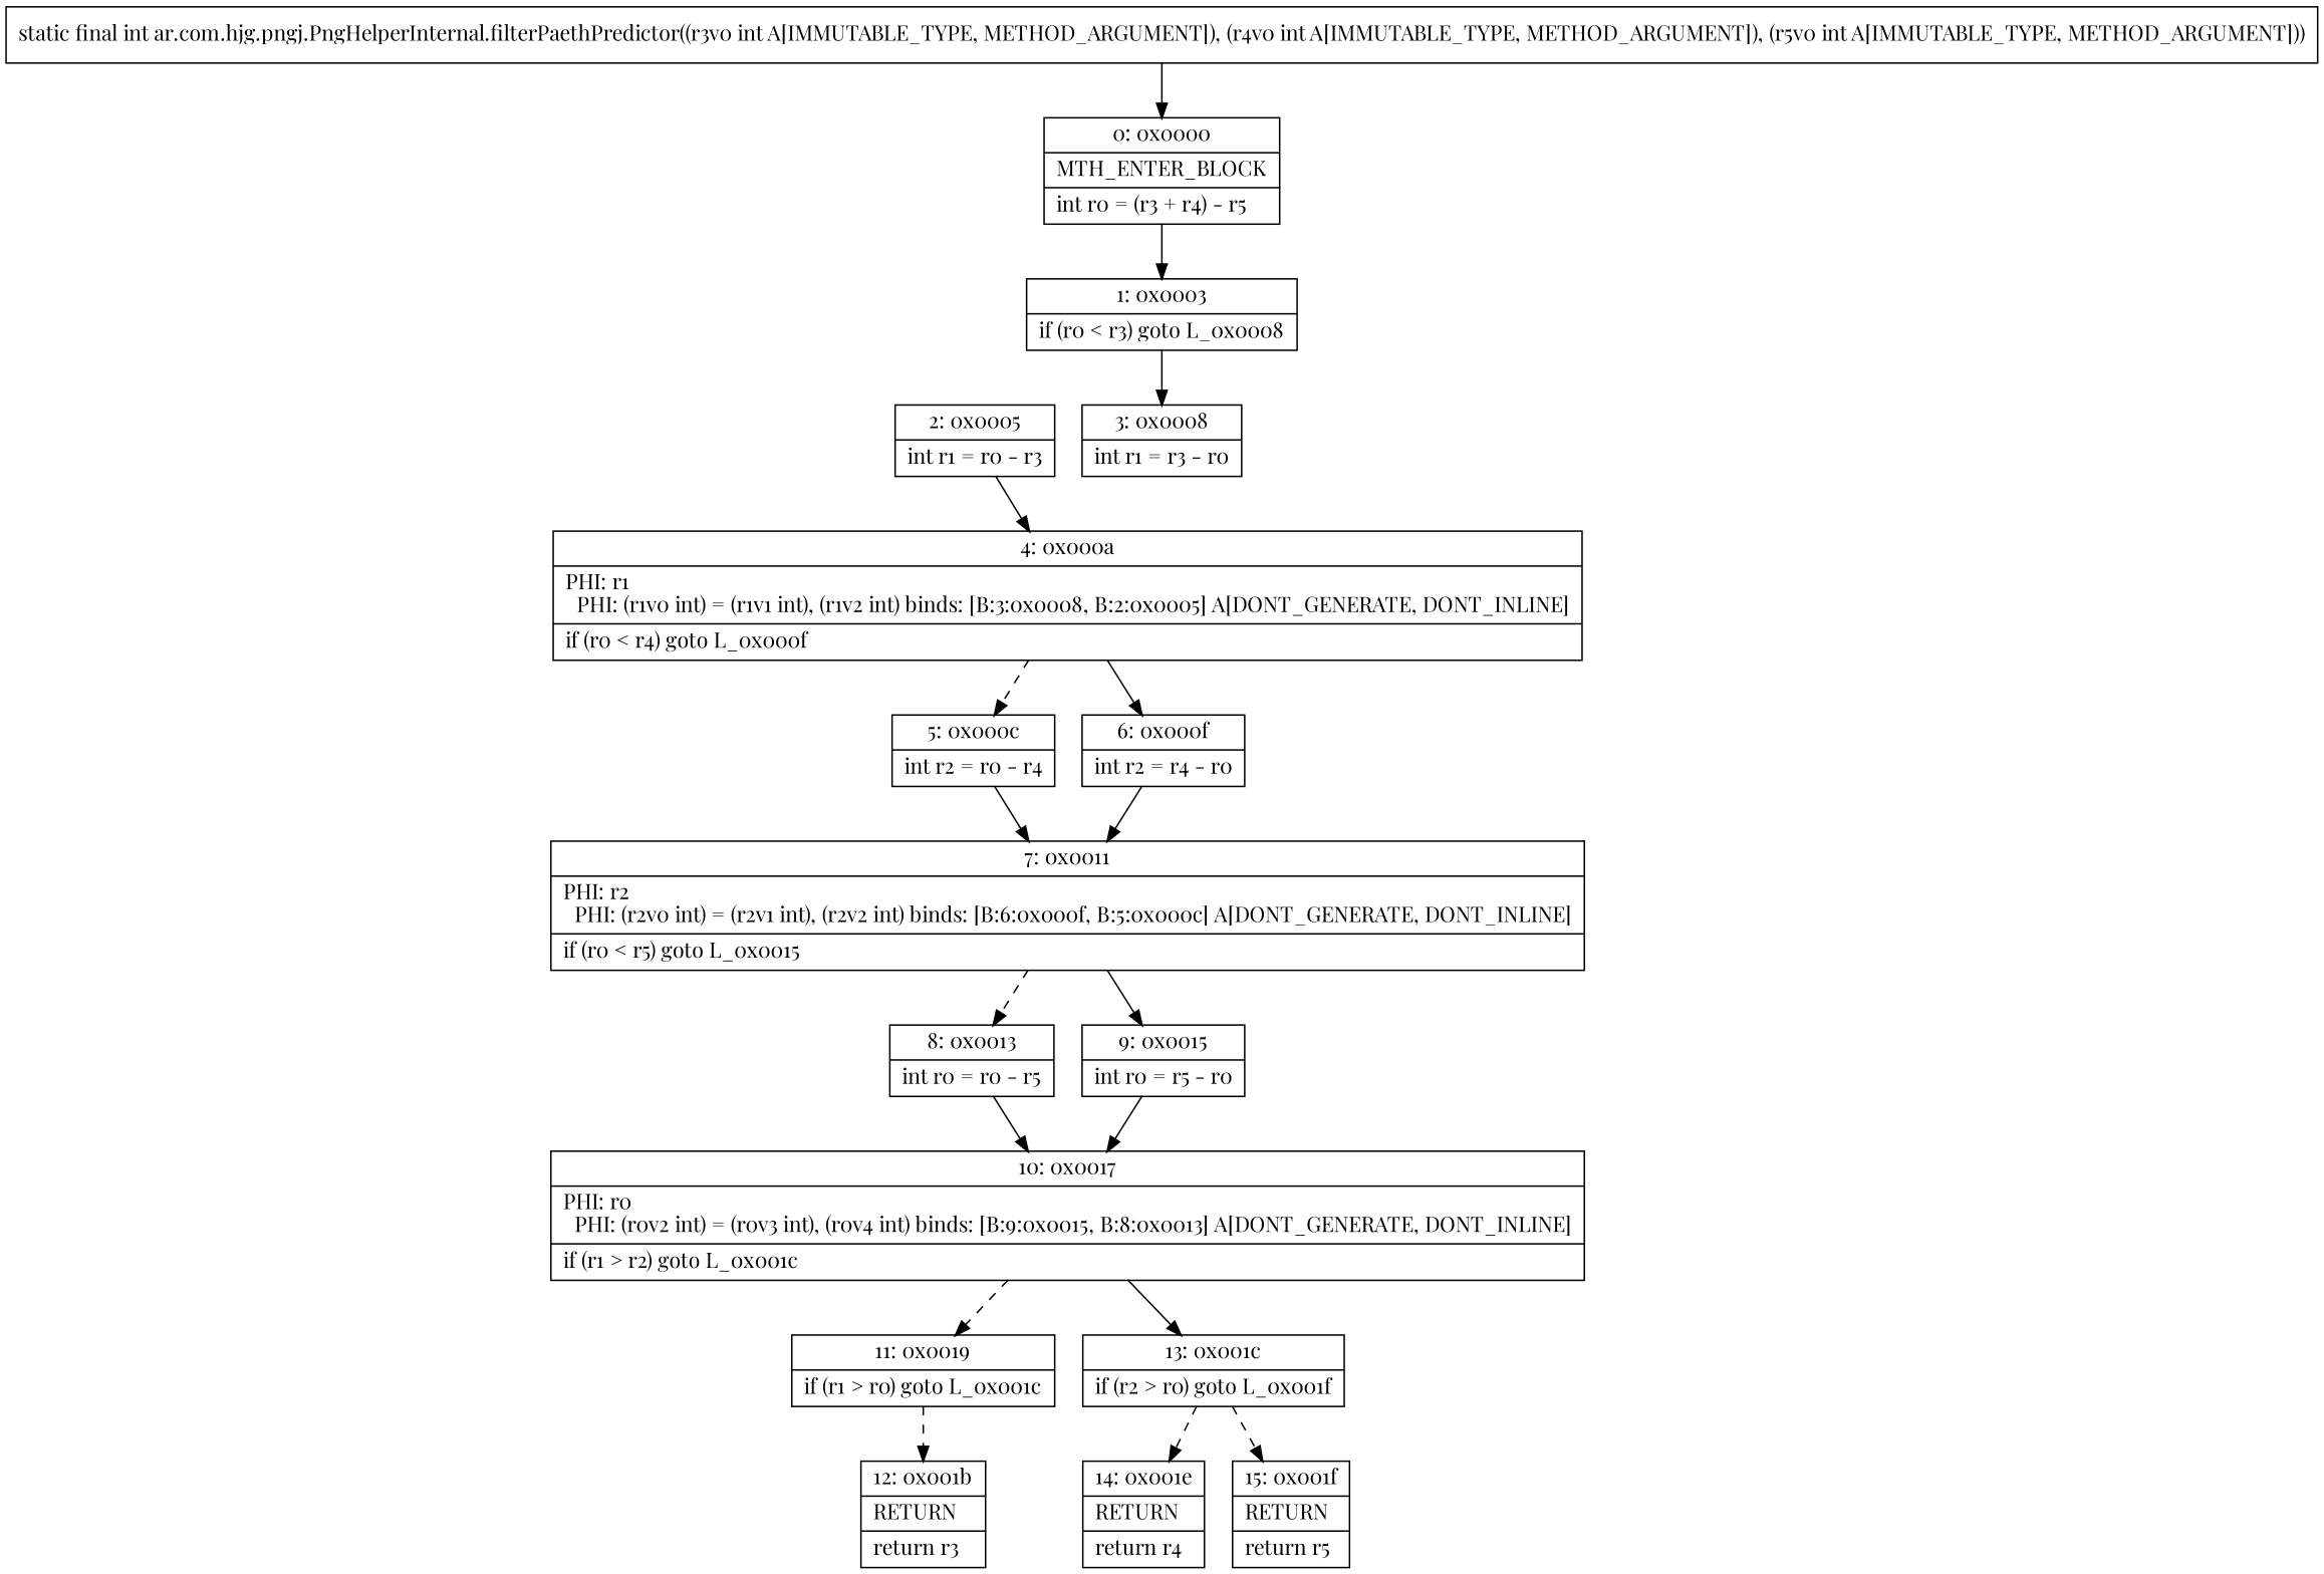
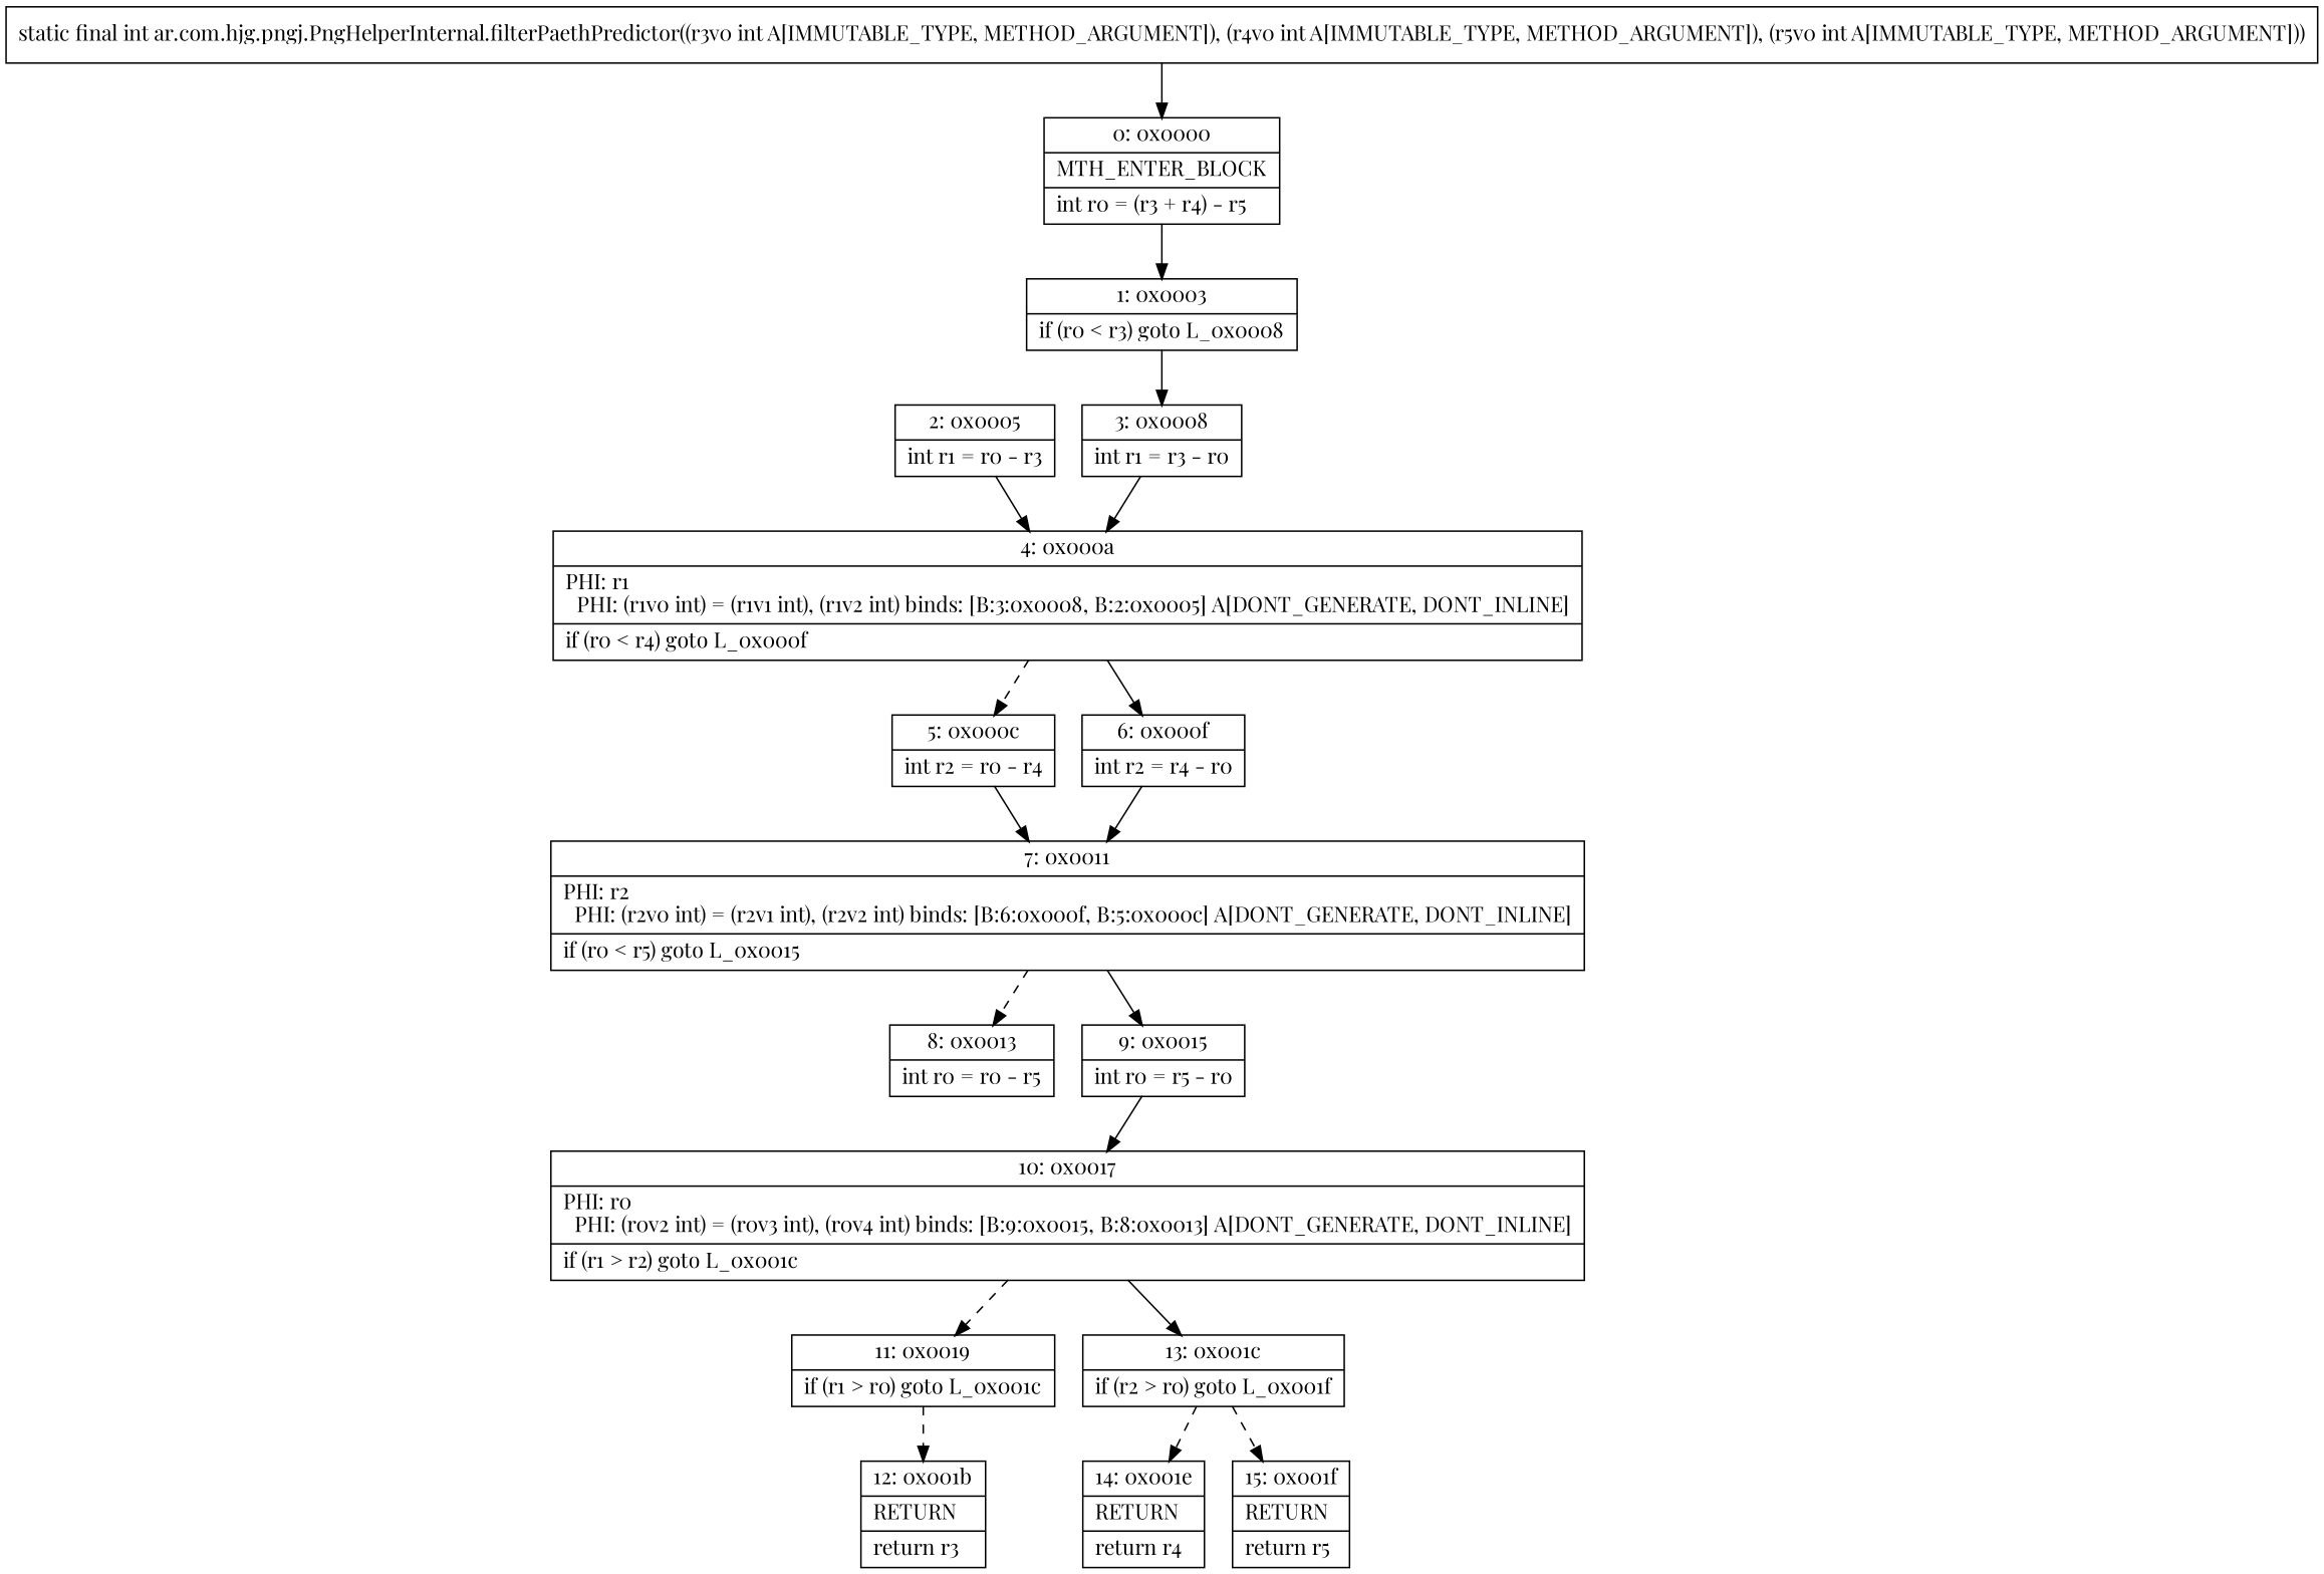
  digraph {
    fontname="Playfair Display"
    node [fontname="Playfair Display" shape=record]
    edge [fontname="Playfair Display"]
    n1 [label="{0\:\ 0x0000|MTH_ENTER_BLOCK\l|int r0 = (r3 + r4) \- r5\l}"]
    n2 [label="{1\:\ 0x0003|if (r0 \< r3) goto L_0x0008\l}"]
    n3 [label="{3\:\ 0x0008|int r1 = r3 \- r0\l}"]
    n4 [label="{2\:\ 0x0005|int r1 = r0 \- r3\l}"]
    n5 [label="{4\:\ 0x000a|PHI: r1 \l  PHI: (r1v0 int) = (r1v1 int), (r1v2 int) binds: [B:3:0x0008, B:2:0x0005] A[DONT_GENERATE, DONT_INLINE]\l|if (r0 \< r4) goto L_0x000f\l}"]
    n6 [label="{5\:\ 0x000c|int r2 = r0 \- r4\l}"]
    n7 [label="{6\:\ 0x000f|int r2 = r4 \- r0\l}"]
    n8 [label="{7\:\ 0x0011|PHI: r2 \l  PHI: (r2v0 int) = (r2v1 int), (r2v2 int) binds: [B:6:0x000f, B:5:0x000c] A[DONT_GENERATE, DONT_INLINE]\l|if (r0 \< r5) goto L_0x0015\l}"]
    n9 [label="{8\:\ 0x0013|int r0 = r0 \- r5\l}"]
    n10 [label="{9\:\ 0x0015|int r0 = r5 \- r0\l}"]
    n11 [label="{10\:\ 0x0017|PHI: r0 \l  PHI: (r0v2 int) = (r0v3 int), (r0v4 int) binds: [B:9:0x0015, B:8:0x0013] A[DONT_GENERATE, DONT_INLINE]\l|if (r1 \> r2) goto L_0x001c\l}"]
    n12 [label="{11\:\ 0x0019|if (r1 \> r0) goto L_0x001c\l}"]
    n13 [label="{13\:\ 0x001c|if (r2 \> r0) goto L_0x001f\l}"]
    n14 [label="{12\:\ 0x001b|RETURN\l|return r3\l}"]
    n15 [label="{14\:\ 0x001e|RETURN\l|return r4\l}"]
    n16 [label="{15\:\ 0x001f|RETURN\l|return r5\l}"]
    n17 [label="{static final int ar.com.hjg.pngj.PngHelperInternal.filterPaethPredictor((r3v0 int A[IMMUTABLE_TYPE, METHOD_ARGUMENT]), (r4v0 int A[IMMUTABLE_TYPE, METHOD_ARGUMENT]), (r5v0 int A[IMMUTABLE_TYPE, METHOD_ARGUMENT])) }"]
    n1 -> n2
    n2 -> n3
+   n3 -> n5
    n4 -> n5
    n5 -> n6 [style=dashed]
    n5 -> n7
    n6 -> n8
    n7 -> n8
    n8 -> n9 [style=dashed]
    n8 -> n10
-   n9 -> n11
    n10 -> n11
    n11 -> n12 [style=dashed]
    n11 -> n13
    n12 -> n14 [style=dashed]
    n13 -> n15 [style=dashed]
    n13 -> n16 [style=dashed]
    n17 -> n1
  }
